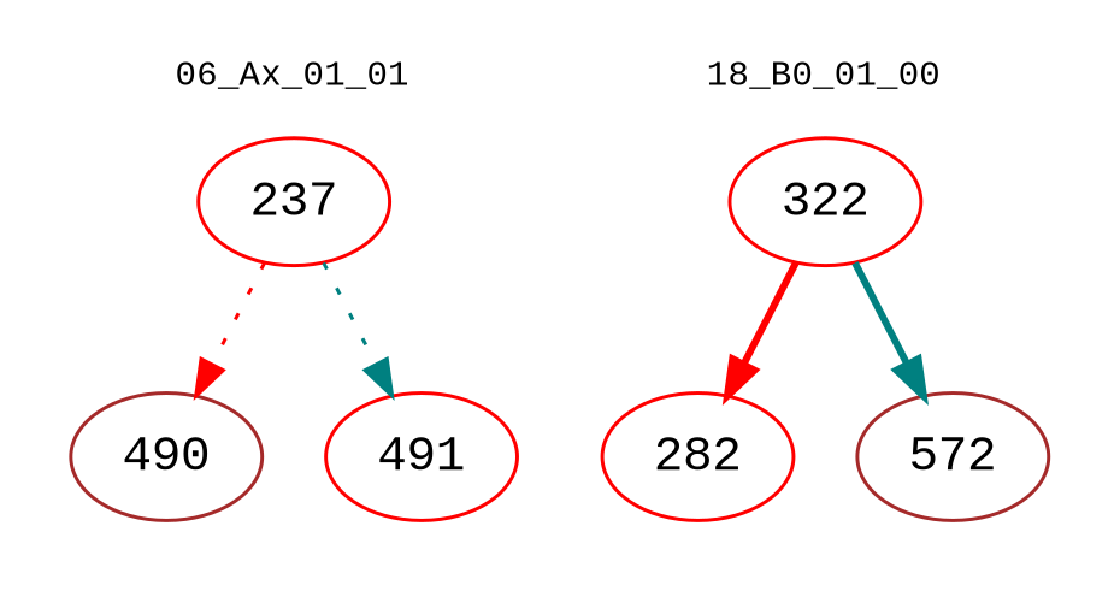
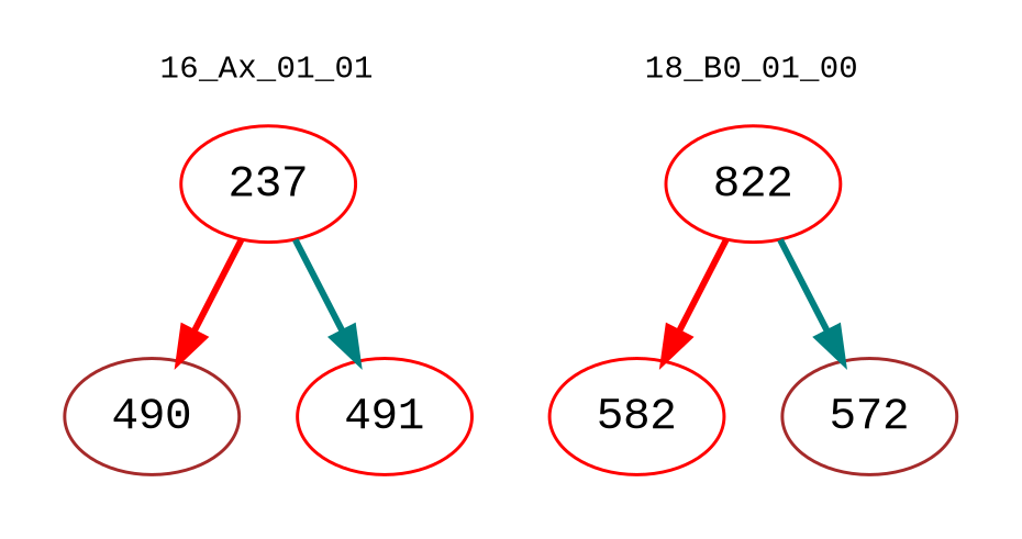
  digraph {
    fontname="Liberation Mono"
    node [color=red fontname="Liberation Mono"]
    edge [color=red fontname="Liberation Mono" style=dotted]
    n1 [label=237]
    n2 [color=brown label=490]
    n3 [label=491]
-   n4 [label=322]
-   n5 [label=282]
+   n4 [label=822]
+   n5 [label=582]
    n6 [color=brown label=572]
    subgraph cluster_1 {
      color=white
      fontsize=10
-     label="06_Ax_01_01"
+     label="16_Ax_01_01"
      n1
      n2
      n3
    }
    subgraph cluster_2 {
      color=white
      fontsize=10
      label="18_B0_01_00"
      n4
      n5
      n6
    }
-   n1 -> n2
-   n1 -> n3 [color=teal]
+   n1 -> n2 [style=bold]
+   n1 -> n3 [color=teal style=bold]
    n4 -> n5 [style=bold]
    n4 -> n6 [color=teal style=bold]
  }
